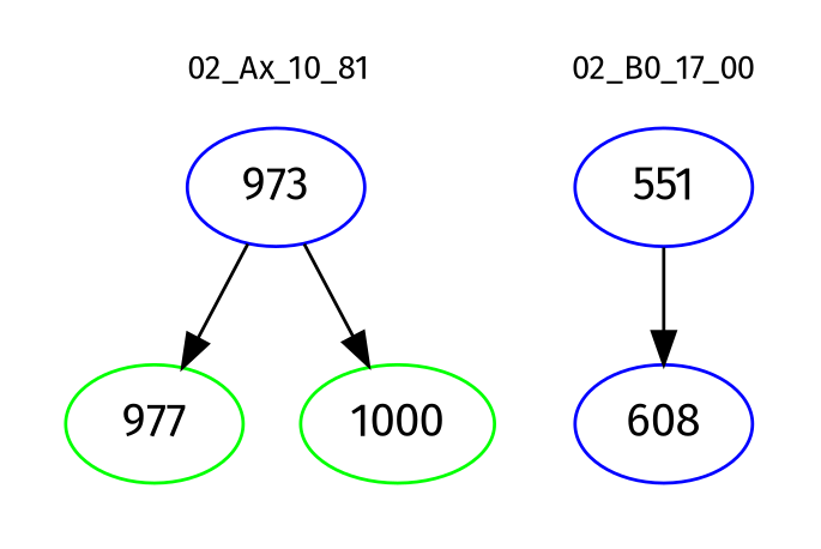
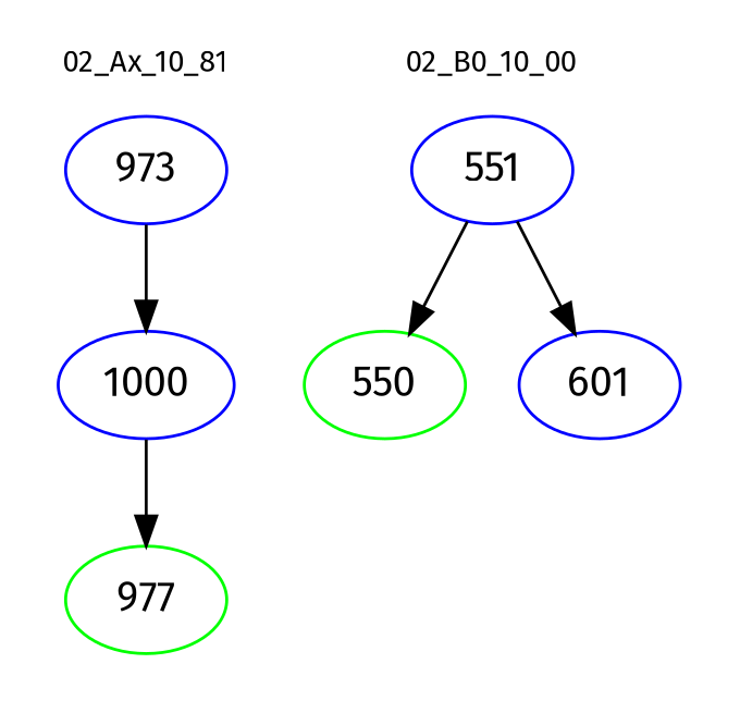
  digraph {
    fontname="Fira Sans"
    node [color=blue fontname="Fira Sans"]
    edge [color=black fontname="Fira Sans"]
    n1 [label=973]
    n2 [color=green label=977]
-   n3 [color=green label=1000]
+   n3 [label=1000]
    n4 [label=551]
-   n6 [label=608]
+   n5 [color=green label=550]
+   n6 [label=601]
    subgraph cluster_1 {
      color=white
      fontsize=10
      label="02_Ax_10_81"
      n1
      n2
      n3
    }
    subgraph cluster_2 {
      color=white
      fontsize=10
-     label="02_B0_17_00"
+     label="02_B0_10_00"
      n4
+     n5
      n6
    }
-   n1 -> n2
+   n3 -> n2
    n1 -> n3
+   n4 -> n5
    n4 -> n6
  }
